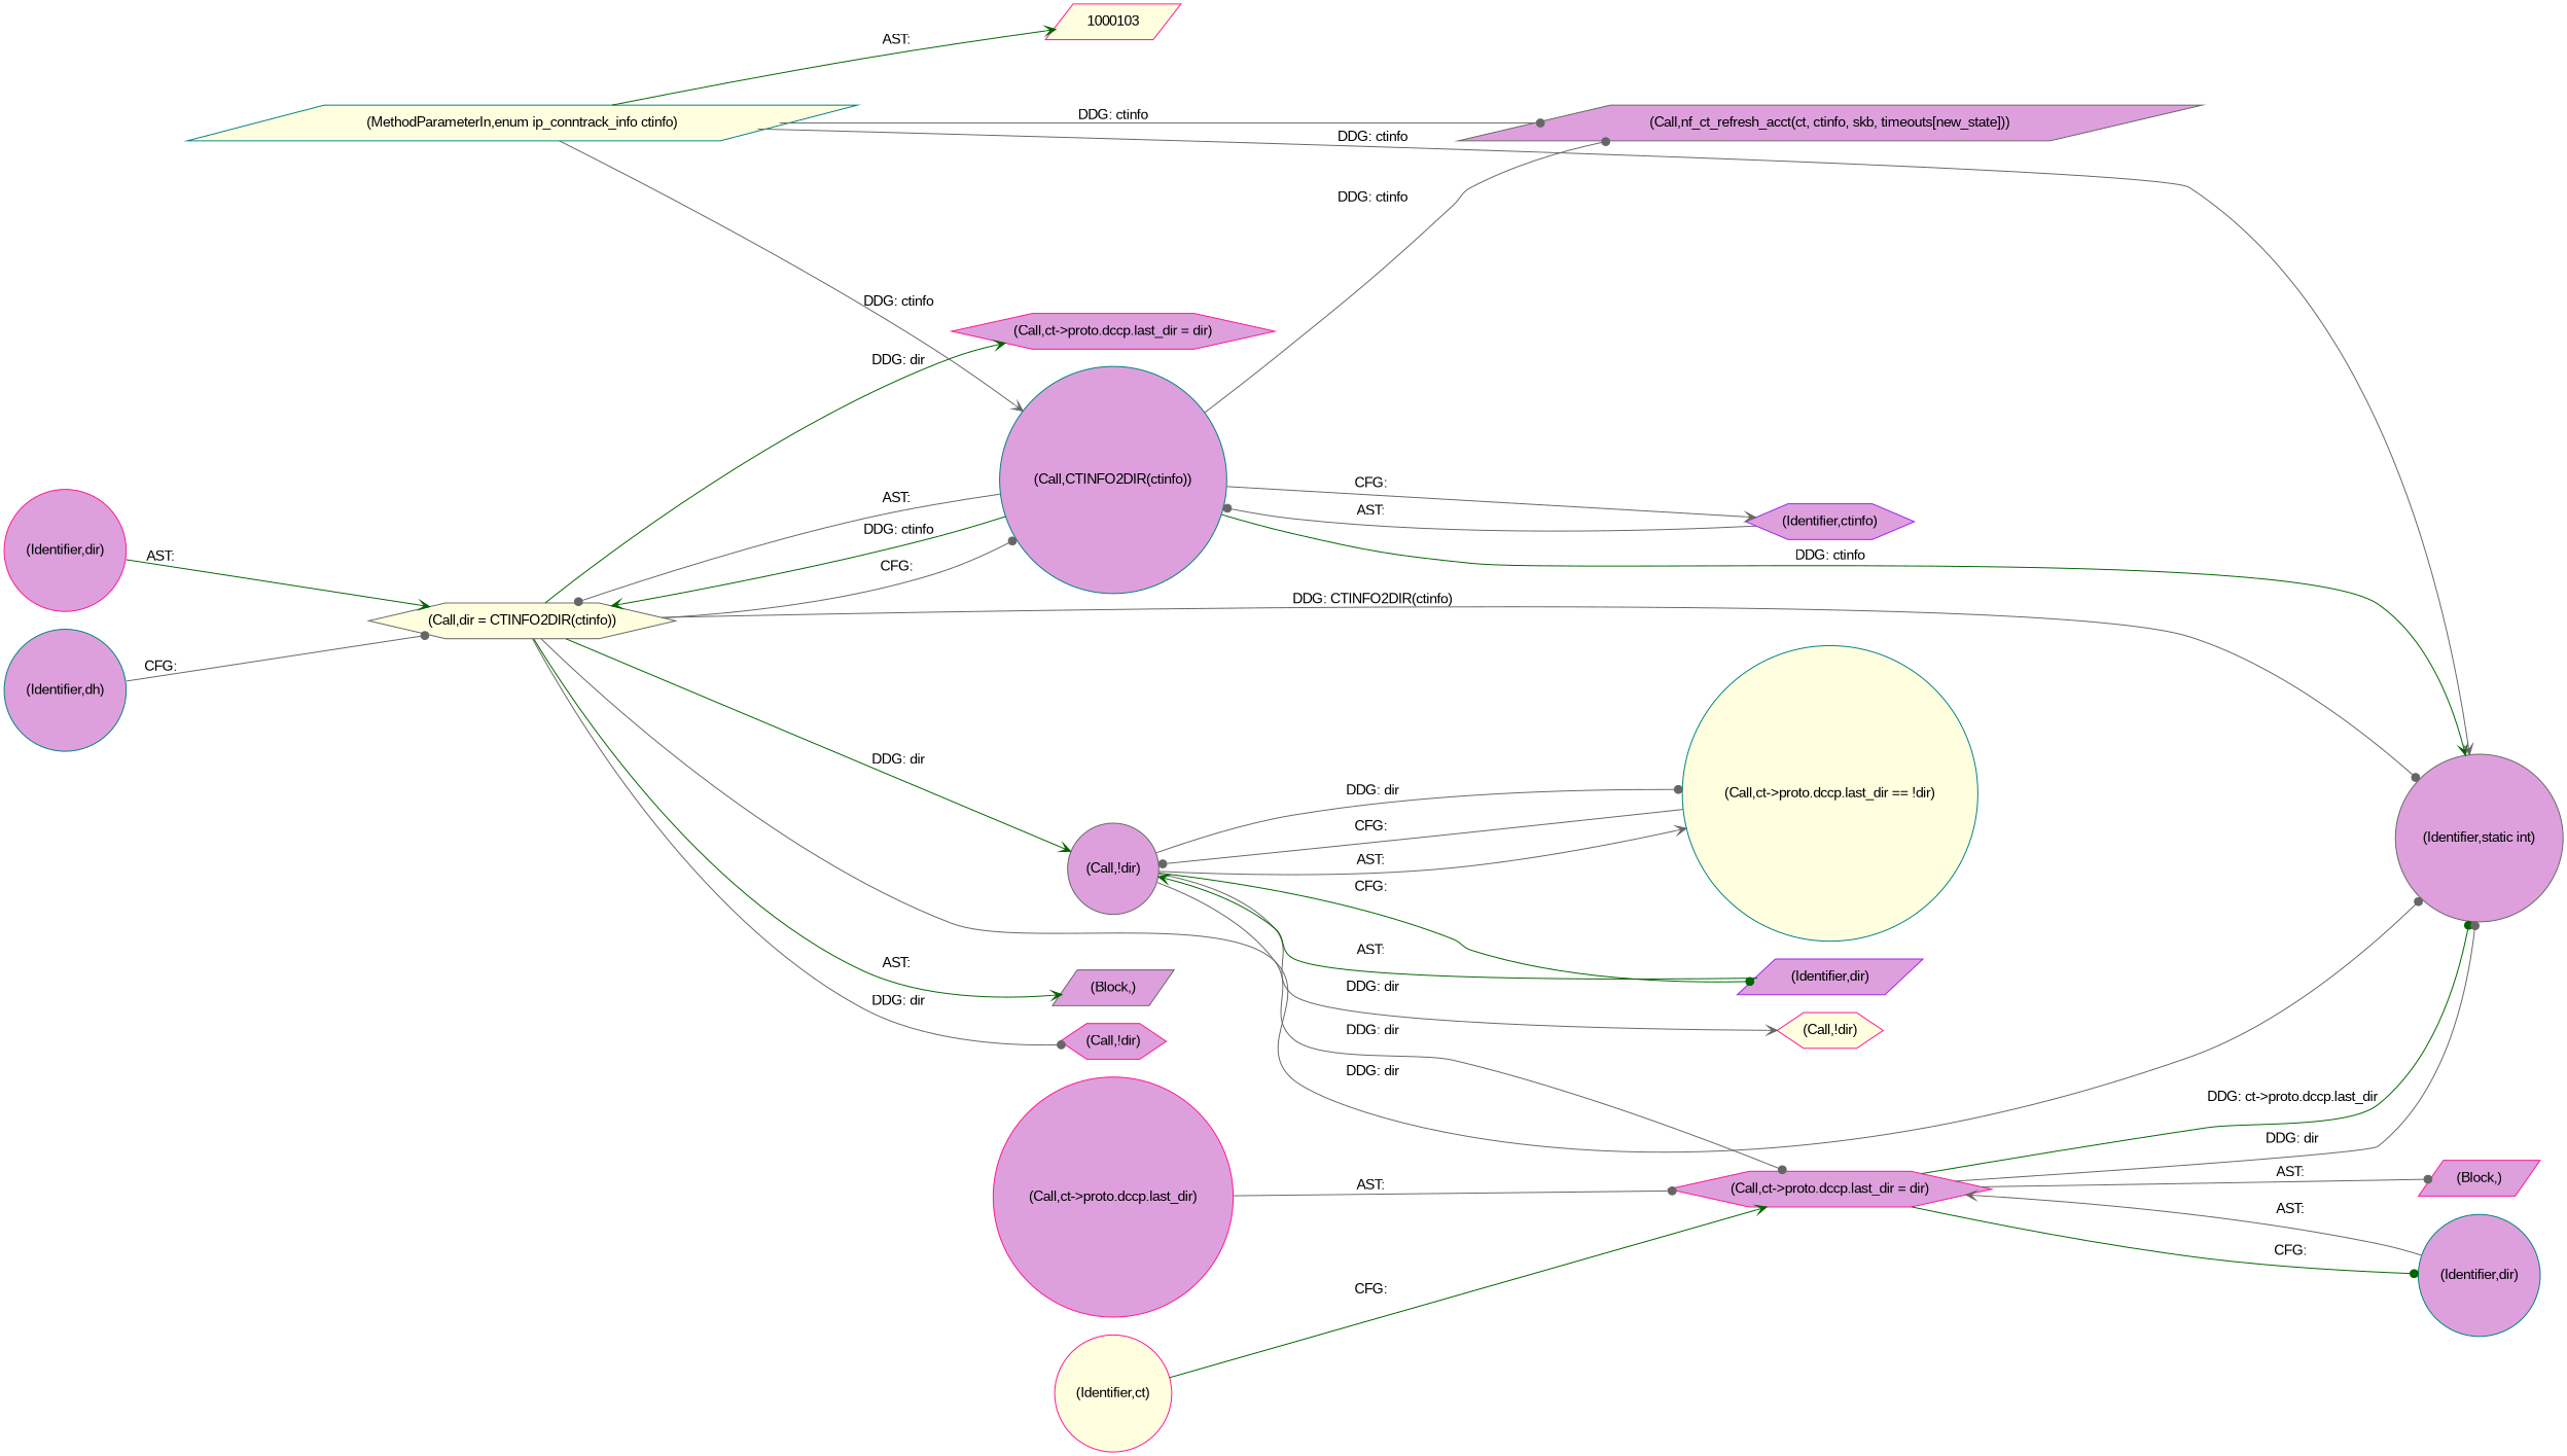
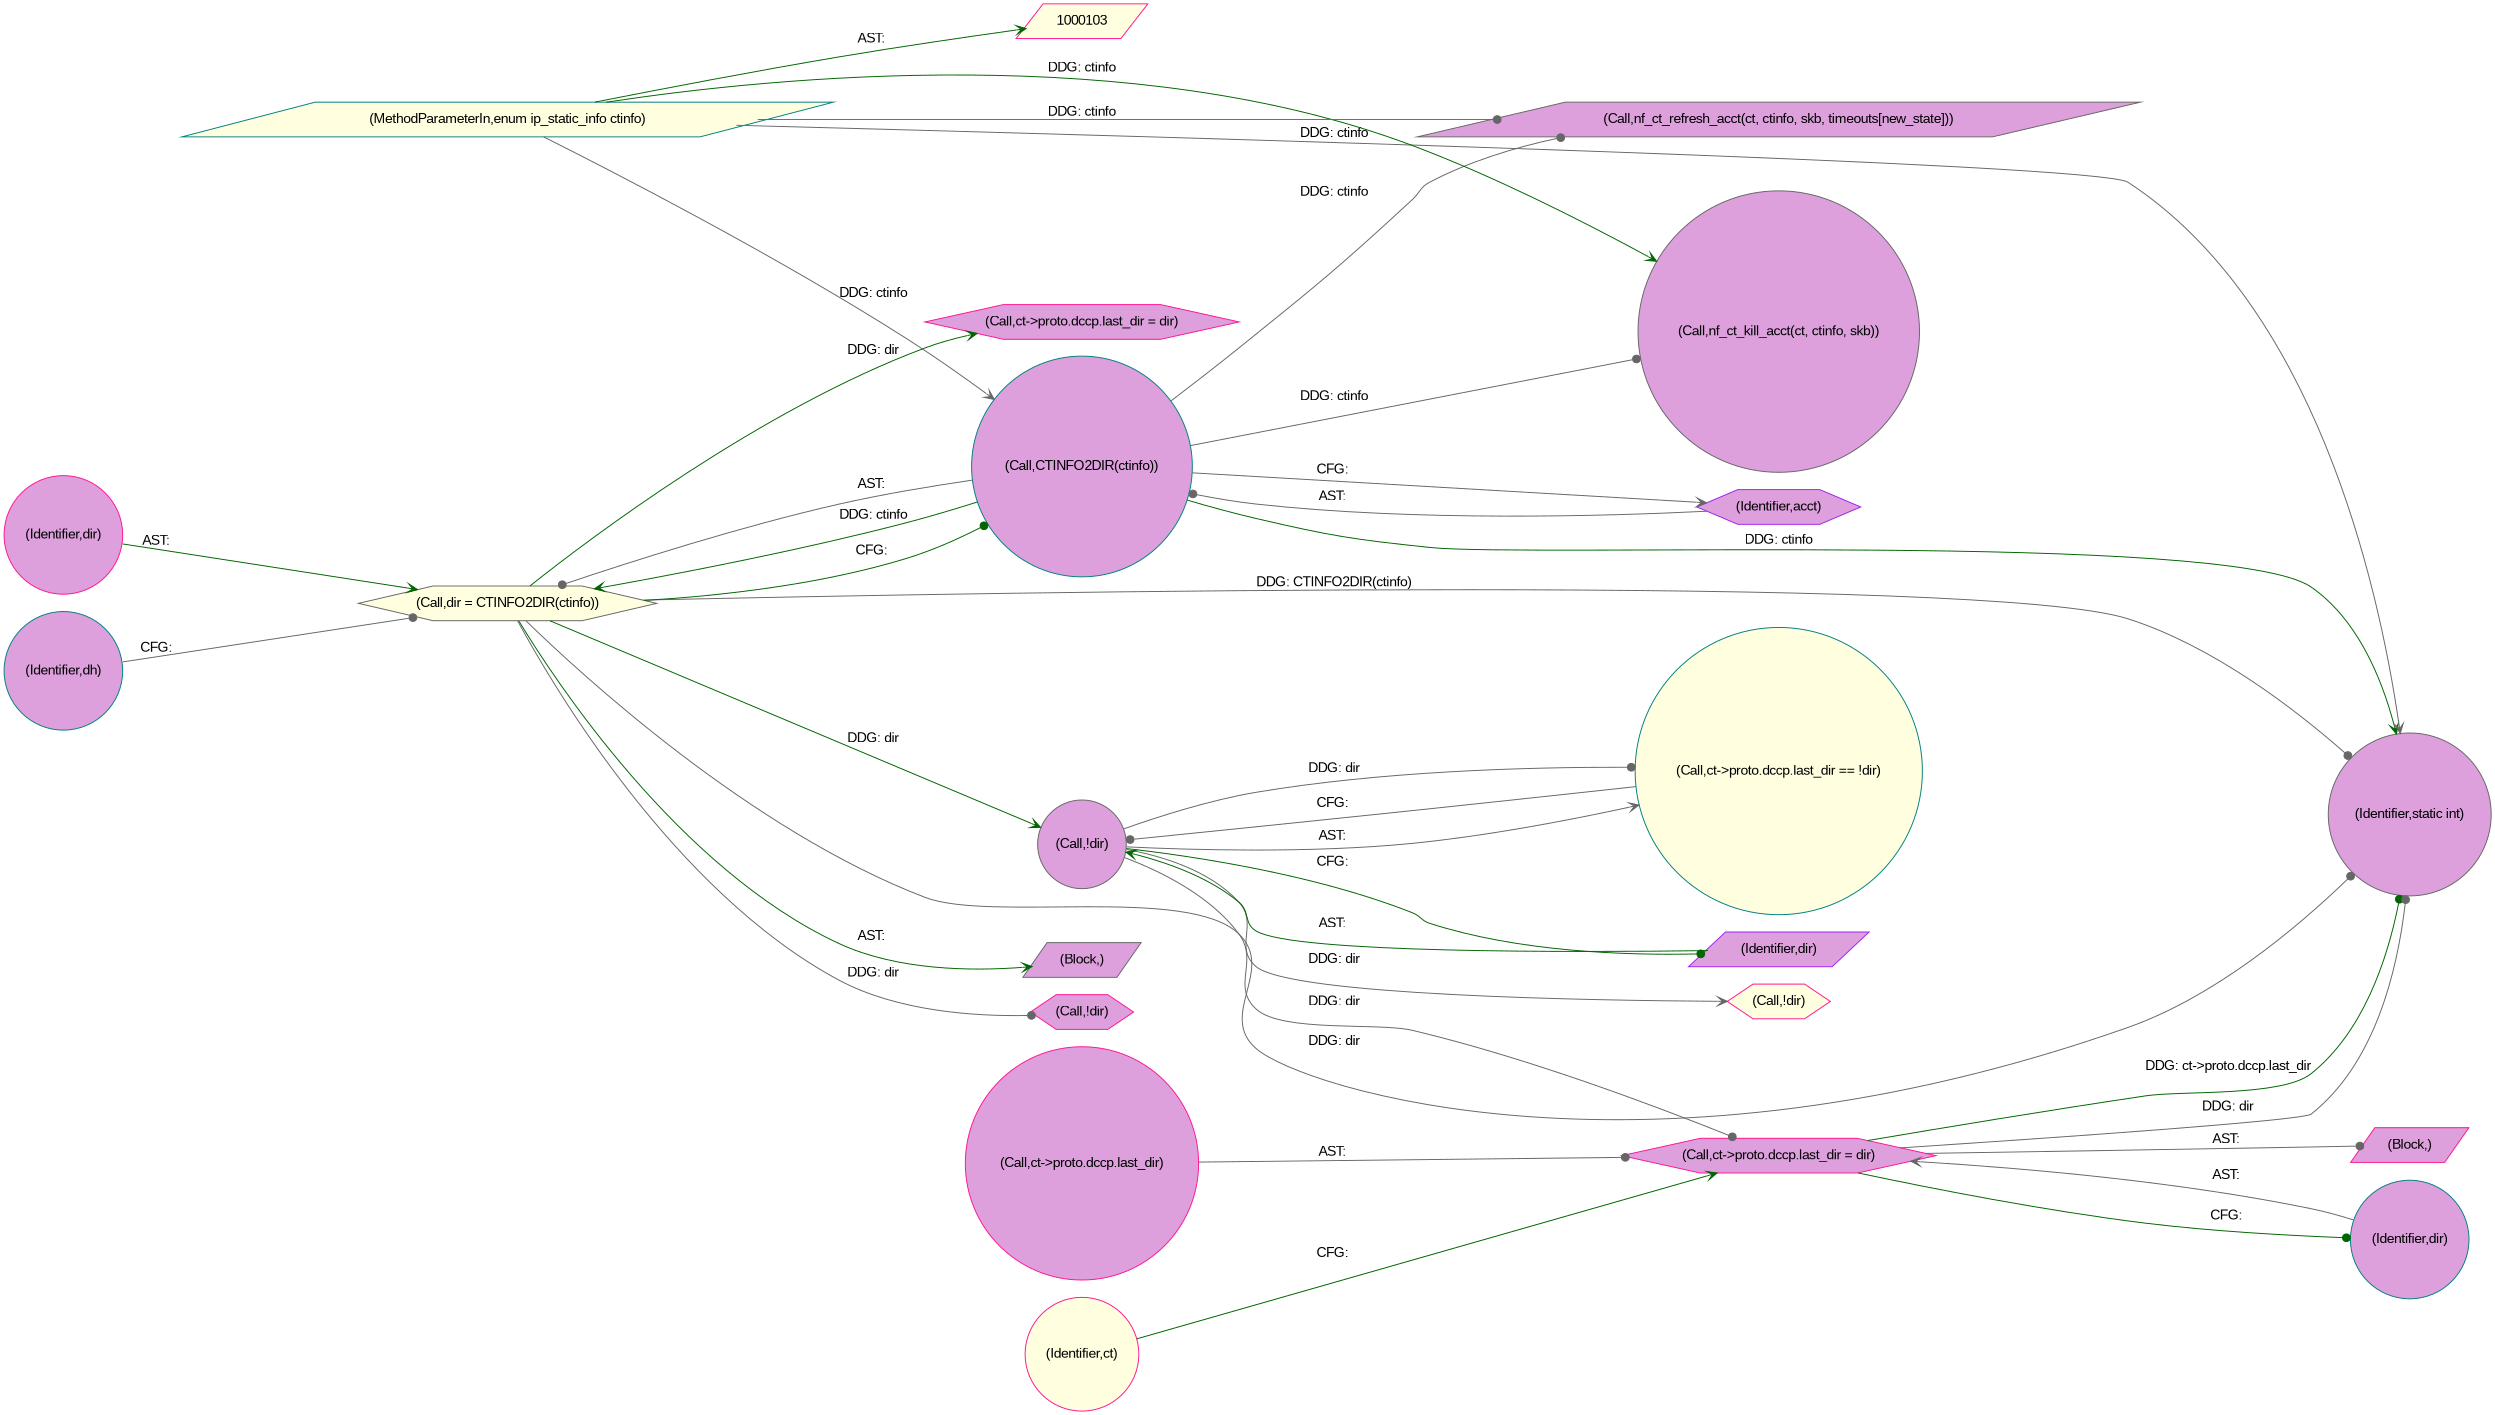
  digraph {
    fontname="Liberation Sans"
    rankdir=LR
    node [color=deeppink fillcolor=plum fontname="Liberation Sans" shape=circle style=filled]
    edge [arrowhead=dot color=gray40 fontname="Liberation Sans"]
    n1 [label="(Call,ct->proto.dccp.last_dir = dir)" shape=hexagon]
    n2 [color=gray40 label="(Identifier,static int)"]
    n3 [label="(Block,)" shape=parallelogram]
    n4 [color=teal label="(Identifier,dir)"]
    n5 [color=gray40 label="(Call,!dir)"]
    n6 [color=purple label="(Identifier,dir)" shape=parallelogram]
    n7 [fillcolor=lightyellow label="(Call,!dir)" shape=hexagon]
    n8 [color=teal fillcolor=lightyellow label="(Call,ct->proto.dccp.last_dir == !dir)"]
    n9 [color=gray40 fillcolor=lightyellow label="(Call,dir = CTINFO2DIR(ctinfo))" shape=hexagon]
    n10 [color=teal label="(Call,CTINFO2DIR(ctinfo))"]
    n11 [color=gray40 label="(Block,)" shape=parallelogram]
    n12 [label="(Call,!dir)" shape=hexagon]
    n13 [label="(Call,ct->proto.dccp.last_dir = dir)" shape=hexagon]
+   n14 [color=gray40 label="(Call,nf_ct_kill_acct(ct, ctinfo, skb))"]
    n15 [color=gray40 label="(Call,nf_ct_refresh_acct(ct, ctinfo, skb, timeouts[new_state]))" shape=parallelogram]
-   n16 [color=purple label="(Identifier,ctinfo)" shape=hexagon]
-   n17 [color=teal fillcolor=lightyellow label="(MethodParameterIn,enum ip_conntrack_info ctinfo)" shape=parallelogram]
+   n16 [color=purple label="(Identifier,acct)" shape=hexagon]
+   n17 [color=teal fillcolor=lightyellow label="(MethodParameterIn,enum ip_static_info ctinfo)" shape=parallelogram]
    1000103 [fillcolor=lightyellow shape=parallelogram]
    n19 [fillcolor=lightyellow label="(Identifier,ct)"]
    n20 [label="(Identifier,dir)"]
    n21 [color=teal label="(Identifier,dh)"]
    n22 [label="(Call,ct->proto.dccp.last_dir)"]
    n1 -> n2 [color=darkgreen label="DDG: ct->proto.dccp.last_dir"]
    n1 -> n2 [label="DDG: dir"]
    n1 -> n3 [label="AST: "]
    n1 -> n4 [color=darkgreen label="CFG: "]
    n4 -> n1 [arrowhead=vee label="AST: "]
    n5 -> n1 [label="DDG: dir"]
    n5 -> n6 [color=darkgreen label="CFG: "]
    n5 -> n7 [arrowhead=vee label="DDG: dir"]
    n5 -> n8 [arrowhead=vee label="AST: "]
    n5 -> n8 [label="DDG: dir"]
    n6 -> n5 [arrowhead=vee color=darkgreen label="AST: "]
    n8 -> n5 [label="CFG: "]
    n9 -> n2 [label="DDG: CTINFO2DIR(ctinfo)"]
    n9 -> n2 [label="DDG: dir"]
    n9 -> n5 [arrowhead=vee color=darkgreen label="DDG: dir"]
-   n9 -> n10 [label="CFG: "]
+   n9 -> n10 [color=darkgreen label="CFG: "]
    n9 -> n11 [arrowhead=vee color=darkgreen label="AST: "]
    n9 -> n12 [label="DDG: dir"]
    n9 -> n13 [arrowhead=vee color=darkgreen label="DDG: dir"]
    n10 -> n2 [arrowhead=vee color=darkgreen label="DDG: ctinfo"]
    n10 -> n9 [label="AST: "]
    n10 -> n9 [arrowhead=vee color=darkgreen label="DDG: ctinfo"]
+   n10 -> n14 [label="DDG: ctinfo"]
    n10 -> n15 [label="DDG: ctinfo"]
    n10 -> n16 [arrowhead=vee label="CFG: "]
    n16 -> n10 [label="AST: "]
    n17 -> n2 [arrowhead=vee label="DDG: ctinfo"]
    n17 -> n10 [arrowhead=vee label="DDG: ctinfo"]
+   n17 -> n14 [arrowhead=vee color=darkgreen label="DDG: ctinfo"]
    n17 -> n15 [label="DDG: ctinfo"]
    n17 -> 1000103 [arrowhead=vee color=darkgreen label="AST: "]
    n19 -> n1 [arrowhead=vee color=darkgreen label="CFG: "]
    n20 -> n9 [arrowhead=vee color=darkgreen label="AST: "]
    n21 -> n9 [label="CFG: "]
    n22 -> n1 [label="AST: "]
  }
